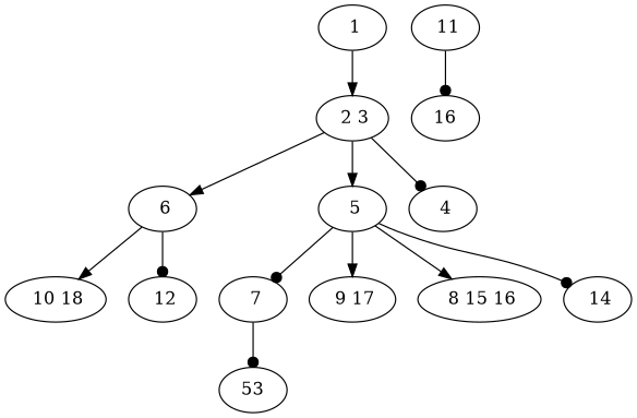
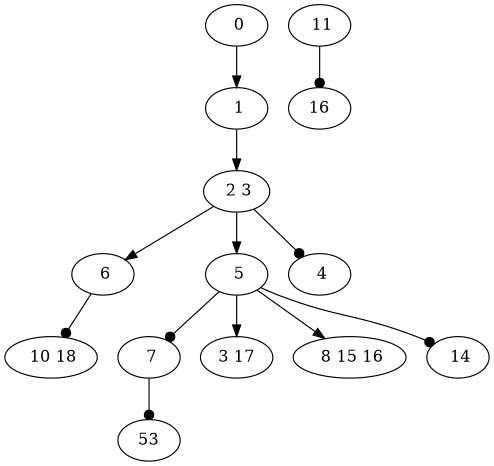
  digraph {
    edge [arrowhead=dot]
+   " 0"
    " 1"
    " 2 3"
    " 6"
    " 5"
    " 4"
    " 10 18"
-   " 12"
    " 7"
-   " 9 17"
+   " 9 17" [label="3 17"]
    " 8 15 16"
    " 14"
    n13 [label=16]
    " 11"
    n15 [label=53]
+   " 0" -> " 1" [arrowhead=normal]
    " 1" -> " 2 3" [arrowhead=normal]
    " 2 3" -> " 6" [arrowhead=normal]
    " 2 3" -> " 5" [arrowhead=normal]
    " 2 3" -> " 4"
-   " 6" -> " 10 18" [arrowhead=normal]
-   " 6" -> " 12"
+   " 6" -> " 10 18"
    " 5" -> " 7"
    " 5" -> " 9 17" [arrowhead=normal]
    " 5" -> " 8 15 16" [arrowhead=normal]
    " 5" -> " 14"
    " 7" -> n15
    " 11" -> n13
  }
